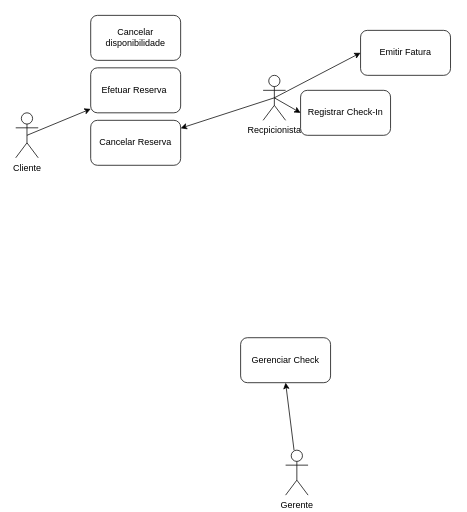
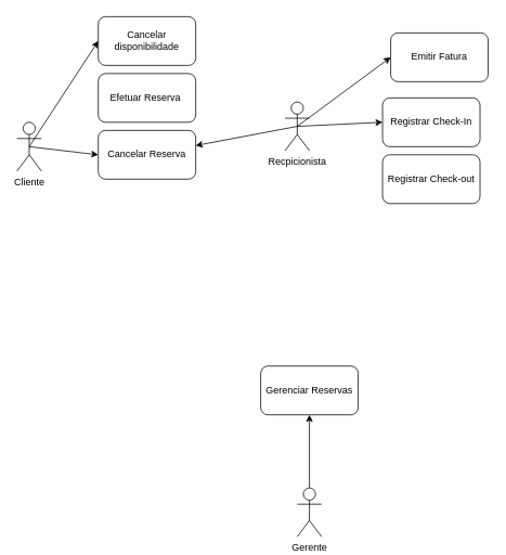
  <mxCell id="0" />
  <mxCell id="1" parent="0" />
  <mxCell id="2" value="Cliente" style="shape=umlActor;verticalLabelPosition=bottom;verticalAlign=top;html=1;outlineConnect=0;" vertex="1" parent="1"><mxGeometry x="20" y="150" width="30" height="60" as="geometry" /></mxCell>
- <mxCell id="3" value="Gerente" style="shape=umlActor;verticalLabelPosition=bottom;verticalAlign=top;html=1;outlineConnect=0;" vertex="1" parent="1"><mxGeometry x="380" y="600" width="30" height="60" as="geometry" /></mxCell>
- <mxCell id="4" value="Recpicionista" style="shape=umlActor;verticalLabelPosition=bottom;verticalAlign=top;html=1;outlineConnect=0;" vertex="1" parent="1"><mxGeometry x="350" y="100" width="30" height="60" as="geometry" /></mxCell>
+ <mxCell id="3" value="Gerente" style="shape=umlActor;verticalLabelPosition=bottom;verticalAlign=top;html=1;outlineConnect=0;" vertex="1" parent="1"><mxGeometry x="365" y="600" width="30" height="60" as="geometry" /></mxCell>
+ <mxCell id="4" value="Recpicionista" style="shape=umlActor;verticalLabelPosition=bottom;verticalAlign=top;html=1;outlineConnect=0;" vertex="1" parent="1"><mxGeometry x="350" y="125" width="30" height="60" as="geometry" /></mxCell>
  <mxCell id="5" value="Cancelar disponibilidade" style="rounded=1;whiteSpace=wrap;html=1;" vertex="1" parent="1"><mxGeometry x="120" y="20" width="120" height="60" as="geometry" /></mxCell>
  <mxCell id="6" value="Cancelar Reserva" style="rounded=1;whiteSpace=wrap;html=1;" vertex="1" parent="1"><mxGeometry x="120" y="160" width="120" height="60" as="geometry" /></mxCell>
  <mxCell id="7" value="Efetuar Reserva&amp;nbsp;" style="rounded=1;whiteSpace=wrap;html=1;" vertex="1" parent="1"><mxGeometry x="120" y="90" width="120" height="60" as="geometry" /></mxCell>
- <mxCell id="8" value="" style="endArrow=classic;html=1;rounded=0;exitX=0.5;exitY=0.5;exitDx=0;exitDy=0;exitPerimeter=0;" edge="1" parent="1" source="2" target="7"><mxGeometry width="50" height="50" relative="1" as="geometry"><mxPoint x="690" y="490" as="sourcePoint" /><mxPoint x="530" y="230" as="targetPoint" /></mxGeometry></mxCell>
- <mxCell id="11" value="Registrar Check-In" style="rounded=1;whiteSpace=wrap;html=1;" vertex="1" parent="1"><mxGeometry x="400" y="120" width="120" height="60" as="geometry" /></mxCell>
+ <mxCell id="9" value="" style="endArrow=classic;html=1;rounded=0;entryX=0;entryY=0.5;entryDx=0;entryDy=0;exitX=0.5;exitY=0.5;exitDx=0;exitDy=0;exitPerimeter=0;" edge="1" parent="1" source="2" target="6"><mxGeometry width="50" height="50" relative="1" as="geometry"><mxPoint x="740" y="120" as="sourcePoint" /><mxPoint x="1100" y="380" as="targetPoint" /></mxGeometry></mxCell>
+ <mxCell id="10" value="Registrar Check-out" style="rounded=1;whiteSpace=wrap;html=1;" vertex="1" parent="1"><mxGeometry x="470" y="190" width="120" height="60" as="geometry" /></mxCell>
+ <mxCell id="11" value="Registrar Check-In" style="rounded=1;whiteSpace=wrap;html=1;" vertex="1" parent="1"><mxGeometry x="470" y="120" width="120" height="60" as="geometry" /></mxCell>
+ <mxCell id="12" value="" style="endArrow=classic;html=1;rounded=0;entryX=0;entryY=0.5;entryDx=0;entryDy=0;exitX=0.5;exitY=0.5;exitDx=0;exitDy=0;exitPerimeter=0;" edge="1" parent="1" source="2" target="5"><mxGeometry width="50" height="50" relative="1" as="geometry"><mxPoint x="1050" y="430" as="sourcePoint" /><mxPoint x="1100" y="380" as="targetPoint" /></mxGeometry></mxCell>
  <mxCell id="13" value="" style="endArrow=classic;html=1;rounded=0;exitX=0.5;exitY=0.5;exitDx=0;exitDy=0;exitPerimeter=0;" edge="1" parent="1" source="4" target="6"><mxGeometry width="50" height="50" relative="1" as="geometry"><mxPoint x="1050" y="430" as="sourcePoint" /><mxPoint x="1100" y="380" as="targetPoint" /></mxGeometry></mxCell>
  <mxCell id="14" value="" style="endArrow=classic;html=1;rounded=0;exitX=0.5;exitY=0.5;exitDx=0;exitDy=0;exitPerimeter=0;entryX=0;entryY=0.5;entryDx=0;entryDy=0;" edge="1" parent="1" source="4" target="11"><mxGeometry width="50" height="50" relative="1" as="geometry"><mxPoint x="1050" y="430" as="sourcePoint" /><mxPoint x="1440" y="160" as="targetPoint" /></mxGeometry></mxCell>
  <mxCell id="15" value="Emitir Fatura" style="rounded=1;whiteSpace=wrap;html=1;" vertex="1" parent="1"><mxGeometry x="480" y="40" width="120" height="60" as="geometry" /></mxCell>
  <mxCell id="16" value="" style="endArrow=classic;html=1;rounded=0;entryX=0;entryY=0.5;entryDx=0;entryDy=0;exitX=0.5;exitY=0.5;exitDx=0;exitDy=0;exitPerimeter=0;" edge="1" parent="1" source="4" target="15"><mxGeometry width="50" height="50" relative="1" as="geometry"><mxPoint x="1050" y="430" as="sourcePoint" /><mxPoint x="1100" y="380" as="targetPoint" /></mxGeometry></mxCell>
- <mxCell id="17" value="Gerenciar Check" style="rounded=1;whiteSpace=wrap;html=1;" vertex="1" parent="1"><mxGeometry x="320" y="450" width="120" height="60" as="geometry" /></mxCell>
+ <mxCell id="17" value="Gerenciar Reservas" style="rounded=1;whiteSpace=wrap;html=1;" vertex="1" parent="1"><mxGeometry x="320" y="450" width="120" height="60" as="geometry" /></mxCell>
  <mxCell id="18" value="" style="endArrow=classic;html=1;rounded=0;entryX=0.5;entryY=1;entryDx=0;entryDy=0;" edge="1" parent="1" source="3" target="17"><mxGeometry width="50" height="50" relative="1" as="geometry"><mxPoint x="970" y="465" as="sourcePoint" /><mxPoint x="1020" y="415" as="targetPoint" /></mxGeometry></mxCell>
